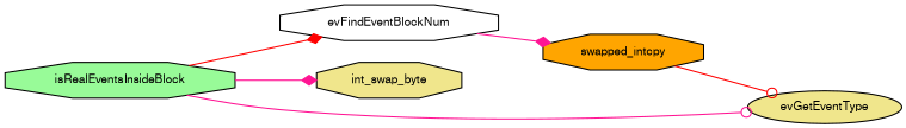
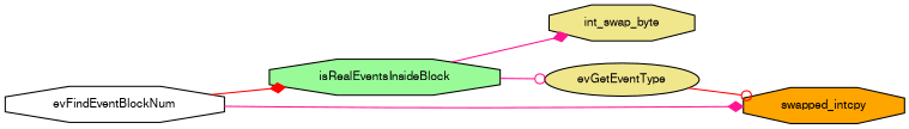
  digraph {
    rankdir=LR
    node [color=black fillcolor=khaki fontname=FreeSans fontsize=10 shape=octagon style=filled]
    edge [arrowhead=diamond color=deeppink fontname=FreeSans fontsize=10 labelfontname=FreeSans labelfontsize=10 style=solid]
    n1 [fillcolor=white fontcolor=black height=0.2 label=evFindEventBlockNum width=0.4]
    n2 [fillcolor=palegreen height=0.2 label=isRealEventsInsideBlock width=0.4]
    n3 [fillcolor=orange height=0.2 label=swapped_intcpy width=0.4]
    n4 [height=0.2 label=int_swap_byte width=0.4]
    n5 [height=0.2 label=evGetEventType shape=ellipse width=0.4]
-   n2 -> n1 [color=red]
+   n1 -> n2 [color=red]
    n1 -> n3
    n2 -> n4
    n2 -> n5 [arrowhead=odot]
-   n3 -> n5 [arrowhead=odot color=red]
+   n5 -> n3 [arrowhead=odot color=red]
  }
